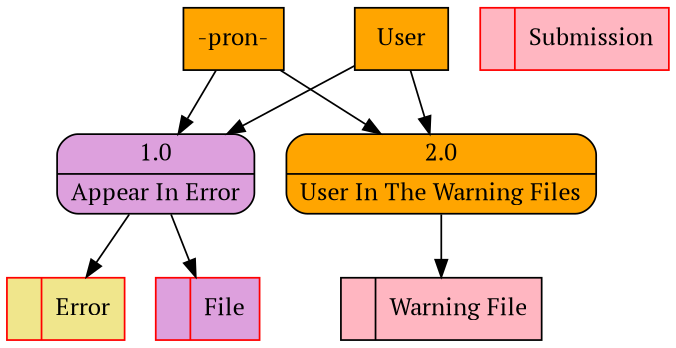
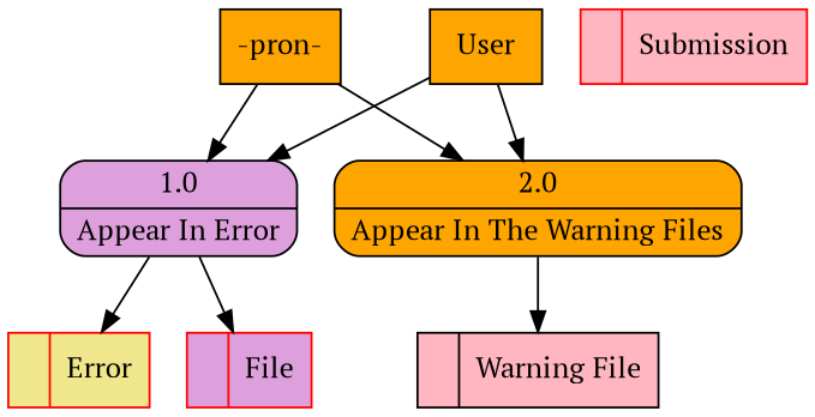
  digraph {
    fontname="PT Serif"
    node [fillcolor=orange fontname="PT Serif" shape=record style=filled]
    edge [fontname="PT Serif"]
    n1 [color=red fillcolor=plum label="<f0>  |<f1> File "]
    n2 [fillcolor=lightpink label="<f0>  |<f1> Warning File "]
    n3 [color=red fillcolor=khaki label="<f0>  |<f1> Error "]
    n4 [color=red fillcolor=lightpink label="<f0>  |<f1> Submission "]
    n5 [label="-pron-" shape=box]
    n6 [fillcolor=plum label="{<f0> 1.0|<f1> Appear In Error }" shape=Mrecord]
-   n7 [label="{<f0> 2.0|<f1> User In The Warning Files }" shape=Mrecord]
+   n7 [label="{<f0> 2.0|<f1> Appear In The Warning Files }" shape=Mrecord]
    n8 [label=User shape=box]
    n5 -> n6
    n5 -> n7
    n6 -> n1
    n6 -> n3
    n7 -> n2
    n8 -> n6
    n8 -> n7
  }
